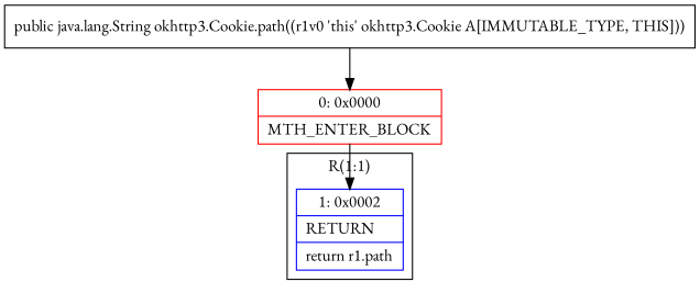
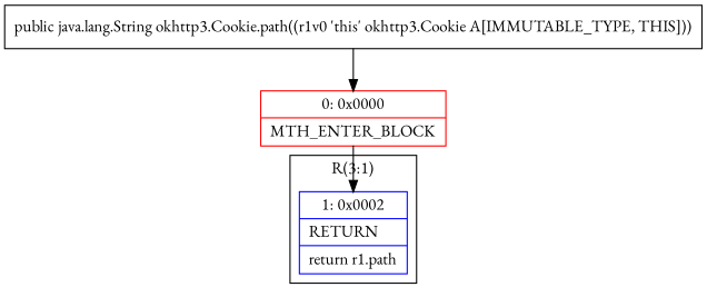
  digraph {
    fontname="EB Garamond"
    node [shape=record fontname="EB Garamond"]
    edge [fontname="EB Garamond"]
    n1 [color=blue label="{1\:\ 0x0002|RETURN\l|return r1.path\l}"]
    n2 [color=red label="{0\:\ 0x0000|MTH_ENTER_BLOCK\l}"]
    n3 [label="{public java.lang.String okhttp3.Cookie.path((r1v0 'this' okhttp3.Cookie A[IMMUTABLE_TYPE, THIS])) }"]
    subgraph cluster_1 {
-     label="R(1:1)"
+     label="R(3:1)"
      n1
    }
    n2 -> n1
    n3 -> n2
  }
